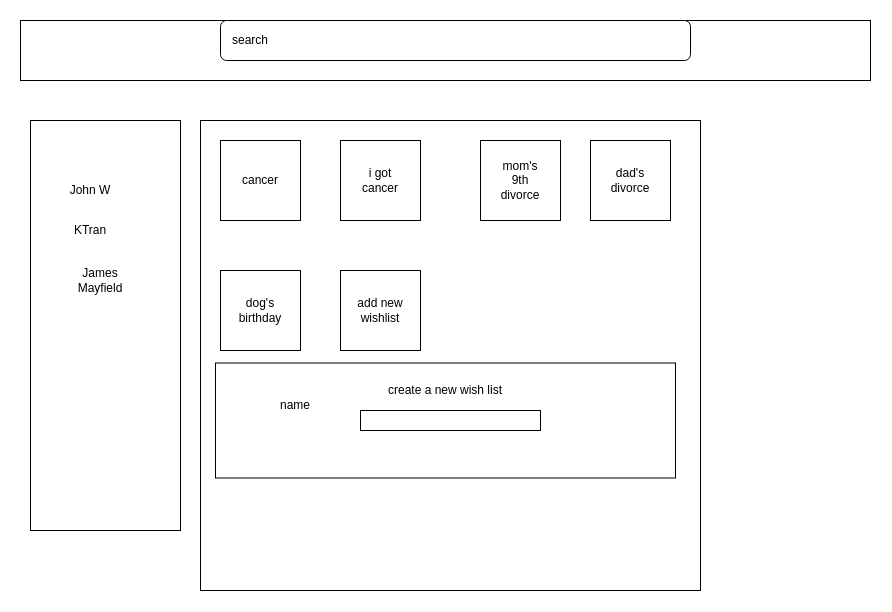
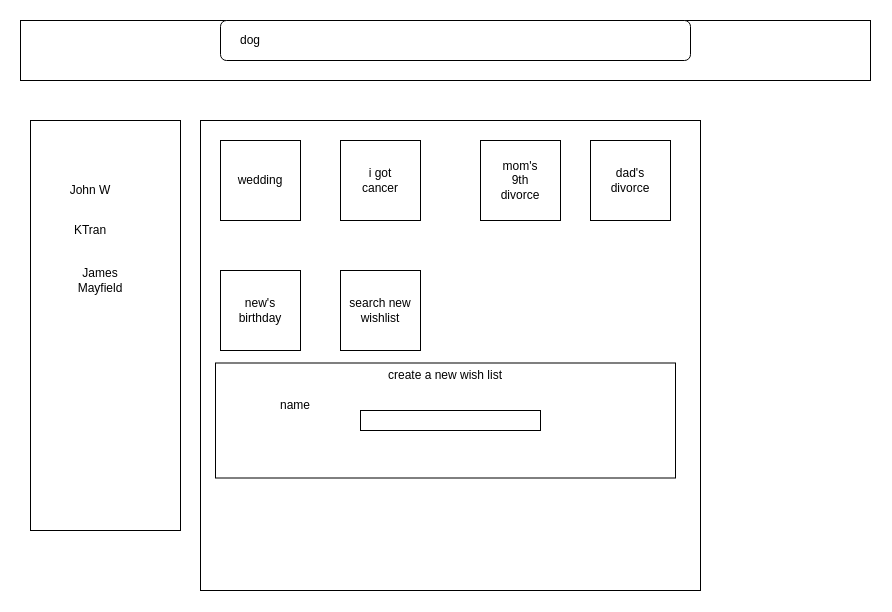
  <mxCell id="0" />
  <mxCell id="1" parent="0" />
  <mxCell id="2" value="" style="rounded=0;whiteSpace=wrap;html=1;" vertex="1" parent="1"><mxGeometry width="850" height="60" as="geometry" x="20" y="20" /></mxCell>
  <mxCell id="3" value="" style="rounded=0;whiteSpace=wrap;html=1;" vertex="1" parent="1"><mxGeometry x="200" y="120" width="500" height="470" as="geometry" /></mxCell>
  <mxCell id="4" value="" style="whiteSpace=wrap;html=1;aspect=fixed;" vertex="1" parent="1"><mxGeometry x="220" y="140" width="80" height="80" as="geometry" /></mxCell>
  <mxCell id="5" value="" style="whiteSpace=wrap;html=1;aspect=fixed;" vertex="1" parent="1"><mxGeometry x="340" y="140" width="80" height="80" as="geometry" /></mxCell>
  <mxCell id="6" value="" style="whiteSpace=wrap;html=1;aspect=fixed;" vertex="1" parent="1"><mxGeometry x="480" y="140" width="80" height="80" as="geometry" /></mxCell>
  <mxCell id="7" value="" style="whiteSpace=wrap;html=1;aspect=fixed;" vertex="1" parent="1"><mxGeometry x="590" y="140" width="80" height="80" as="geometry" /></mxCell>
  <mxCell id="8" value="" style="whiteSpace=wrap;html=1;aspect=fixed;" vertex="1" parent="1"><mxGeometry x="220" y="270" width="80" height="80" as="geometry" /></mxCell>
  <mxCell id="9" value="" style="whiteSpace=wrap;html=1;aspect=fixed;" vertex="1" parent="1"><mxGeometry x="340" y="270" width="80" height="80" as="geometry" /></mxCell>
- <mxCell id="10" value="add new wishlist" style="text;html=1;strokeColor=none;fillColor=none;align=center;verticalAlign=middle;whiteSpace=wrap;rounded=0;" vertex="1" parent="1"><mxGeometry x="340" y="270" width="80" height="80" as="geometry" /></mxCell>
- <mxCell id="11" value="cancer" style="text;html=1;strokeColor=none;fillColor=none;align=center;verticalAlign=middle;whiteSpace=wrap;rounded=0;" vertex="1" parent="1"><mxGeometry x="240" y="170" width="40" height="20" as="geometry" /></mxCell>
+ <mxCell id="10" value="search new wishlist" style="text;html=1;strokeColor=none;fillColor=none;align=center;verticalAlign=middle;whiteSpace=wrap;rounded=0;" vertex="1" parent="1"><mxGeometry x="340" y="270" width="80" height="80" as="geometry" /></mxCell>
+ <mxCell id="11" value="wedding" style="text;html=1;strokeColor=none;fillColor=none;align=center;verticalAlign=middle;whiteSpace=wrap;rounded=0;" vertex="1" parent="1"><mxGeometry x="240" y="170" width="40" height="20" as="geometry" /></mxCell>
  <mxCell id="12" value="i got cancer&lt;br&gt;" style="text;html=1;strokeColor=none;fillColor=none;align=center;verticalAlign=middle;whiteSpace=wrap;rounded=0;" vertex="1" parent="1"><mxGeometry x="360" y="170" width="40" height="20" as="geometry" /></mxCell>
  <mxCell id="13" value="mom's 9th divorce&lt;br&gt;" style="text;html=1;strokeColor=none;fillColor=none;align=center;verticalAlign=middle;whiteSpace=wrap;rounded=0;" vertex="1" parent="1"><mxGeometry x="500" y="170" width="40" height="20" as="geometry" /></mxCell>
  <mxCell id="14" value="" style="rounded=0;whiteSpace=wrap;html=1;" vertex="1" parent="1"><mxGeometry x="30" y="120" width="150" height="410" as="geometry" /></mxCell>
  <mxCell id="15" value="John W" style="text;html=1;strokeColor=none;fillColor=none;align=center;verticalAlign=middle;whiteSpace=wrap;rounded=0;" vertex="1" parent="1"><mxGeometry x="60" y="180" width="60" height="20" as="geometry" /></mxCell>
  <mxCell id="16" value="KTran" style="text;html=1;strokeColor=none;fillColor=none;align=center;verticalAlign=middle;whiteSpace=wrap;rounded=0;" vertex="1" parent="1"><mxGeometry x="70" y="220" width="40" height="20" as="geometry" /></mxCell>
  <mxCell id="17" value="James Mayfield" style="text;html=1;strokeColor=none;fillColor=none;align=center;verticalAlign=middle;whiteSpace=wrap;rounded=0;" vertex="1" parent="1"><mxGeometry x="60" y="270" width="80" height="20" as="geometry" /></mxCell>
  <mxCell id="18" value="" style="rounded=1;whiteSpace=wrap;html=1;" vertex="1" parent="1"><mxGeometry x="220" width="470" height="40" as="geometry" y="20" /></mxCell>
- <mxCell id="19" value="search" style="text;html=1;strokeColor=none;fillColor=none;align=center;verticalAlign=middle;whiteSpace=wrap;rounded=0;" vertex="1" parent="1"><mxGeometry x="230" y="30" width="40" height="20" as="geometry" /></mxCell>
+ <mxCell id="19" value="dog" style="text;html=1;strokeColor=none;fillColor=none;align=center;verticalAlign=middle;whiteSpace=wrap;rounded=0;" vertex="1" parent="1"><mxGeometry x="230" y="30" width="40" height="20" as="geometry" /></mxCell>
  <mxCell id="20" value="dad's divorce" style="text;html=1;strokeColor=none;fillColor=none;align=center;verticalAlign=middle;whiteSpace=wrap;rounded=0;" vertex="1" parent="1"><mxGeometry x="610" y="170" width="40" height="20" as="geometry" /></mxCell>
- <mxCell id="21" value="dog's birthday" style="text;html=1;strokeColor=none;fillColor=none;align=center;verticalAlign=middle;whiteSpace=wrap;rounded=0;" vertex="1" parent="1"><mxGeometry x="240" y="300" width="40" height="20" as="geometry" /></mxCell>
+ <mxCell id="21" value="new's birthday" style="text;html=1;strokeColor=none;fillColor=none;align=center;verticalAlign=middle;whiteSpace=wrap;rounded=0;" vertex="1" parent="1"><mxGeometry x="240" y="300" width="40" height="20" as="geometry" /></mxCell>
  <mxCell id="22" value="" style="rounded=0;whiteSpace=wrap;html=1;" vertex="1" parent="1"><mxGeometry x="215" y="362.5" width="460" height="115" as="geometry" /></mxCell>
  <mxCell id="23" value="name" style="text;html=1;strokeColor=none;fillColor=none;align=center;verticalAlign=middle;whiteSpace=wrap;rounded=0;" vertex="1" parent="1"><mxGeometry x="275" y="395" width="40" height="20" as="geometry" /></mxCell>
  <mxCell id="24" value="" style="rounded=0;whiteSpace=wrap;html=1;" vertex="1" parent="1"><mxGeometry x="360" y="410" width="180" height="20" as="geometry" /></mxCell>
- <mxCell id="25" value="create a new wish list" style="text;html=1;strokeColor=none;fillColor=none;align=center;verticalAlign=middle;whiteSpace=wrap;rounded=0;" vertex="1" parent="1"><mxGeometry x="370" y="380" width="150" height="20" as="geometry" /></mxCell>
+ <mxCell id="25" value="create a new wish list" style="text;html=1;strokeColor=none;fillColor=none;align=center;verticalAlign=middle;whiteSpace=wrap;rounded=0;" vertex="1" parent="1"><mxGeometry x="370" y="365" width="150" height="20" as="geometry" /></mxCell>
